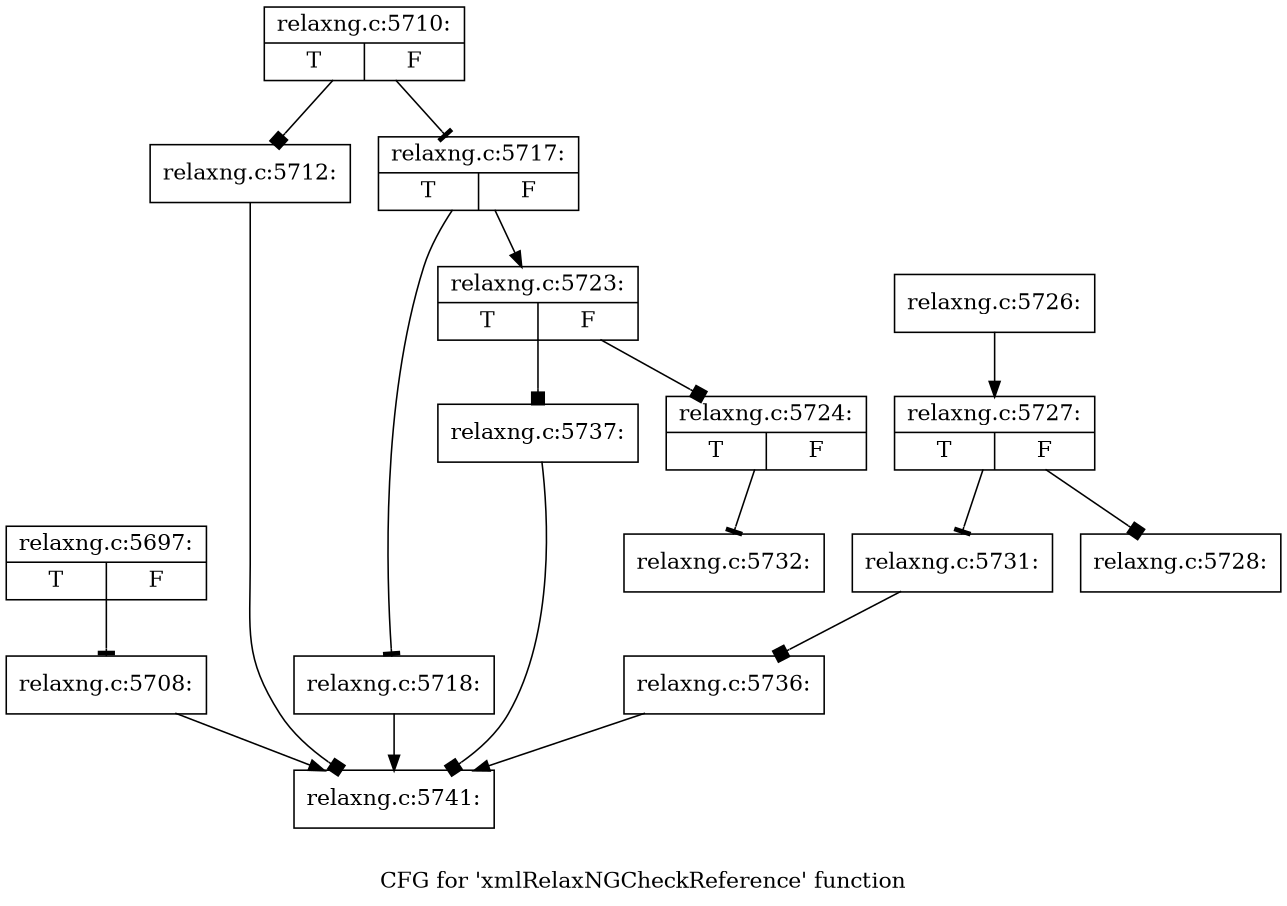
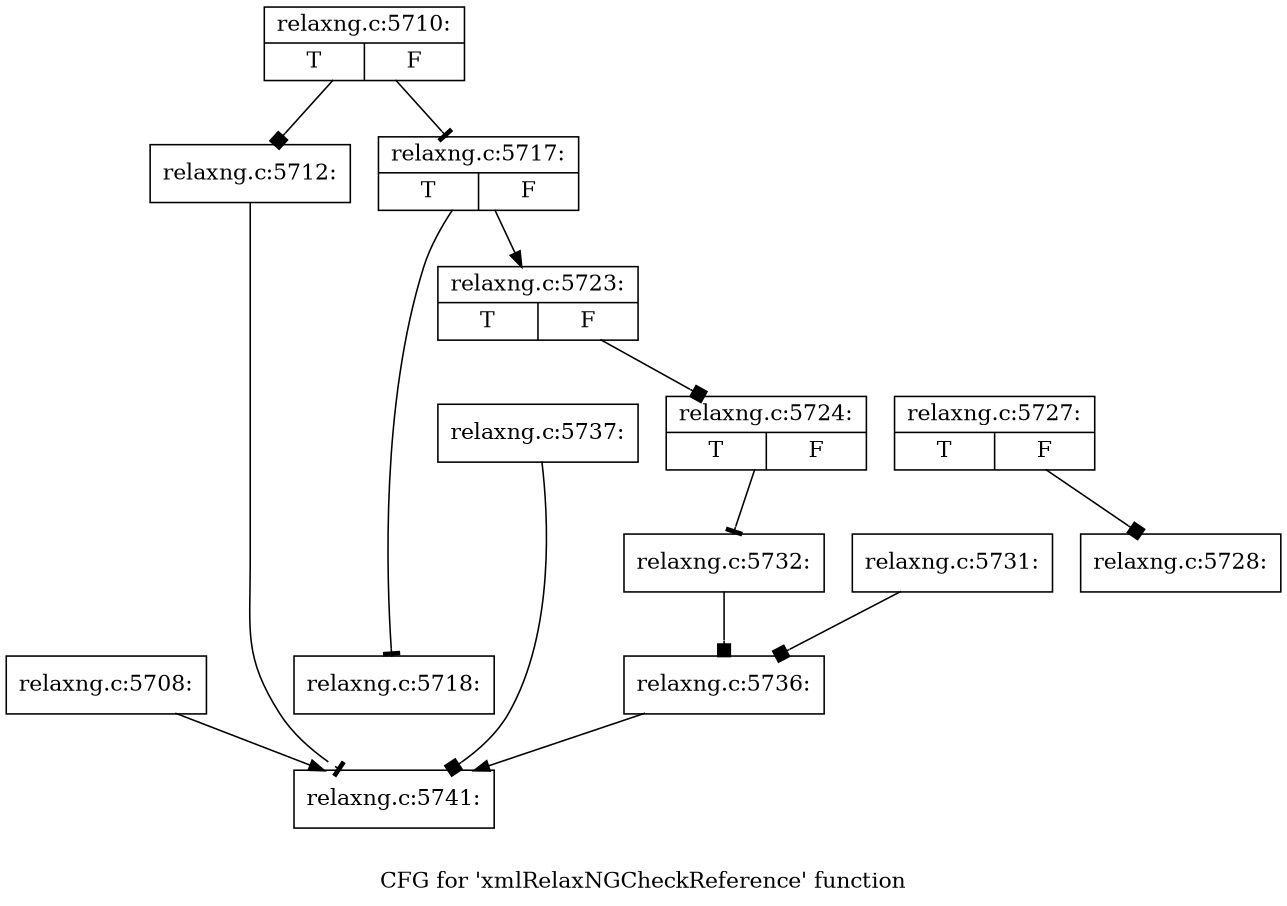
  digraph {
    label="CFG for 'xmlRelaxNGCheckReference' function"
    node [shape=record]
    edge [arrowhead=box]
-   n1 [label="{relaxng.c:5697:|{<s0>T|<s1>F}}"]
    n2 [label="{relaxng.c:5708:}"]
    n3 [label="{relaxng.c:5741:}"]
    n4 [label="{relaxng.c:5710:|{<s0>T|<s1>F}}"]
    n5 [label="{relaxng.c:5712:}"]
    n6 [label="{relaxng.c:5717:|{<s0>T|<s1>F}}"]
    n7 [label="{relaxng.c:5718:}"]
    n8 [label="{relaxng.c:5723:|{<s0>T|<s1>F}}"]
    n9 [label="{relaxng.c:5724:|{<s0>T|<s1>F}}"]
    n10 [label="{relaxng.c:5737:}"]
    n11 [label="{relaxng.c:5732:}"]
-   n12 [label="{relaxng.c:5726:}"]
    n13 [label="{relaxng.c:5727:|{<s0>T|<s1>F}}"]
    n14 [label="{relaxng.c:5736:}"]
    n15 [label="{relaxng.c:5728:}"]
    n16 [label="{relaxng.c:5731:}"]
-   n1 -> n2 [arrowhead=tee]
    n2 -> n3 [arrowhead=normal]
    n4 -> n5
    n4 -> n6 [arrowhead=tee]
-   n5 -> n3
+   n5 -> n3 [arrowhead=tee]
    n6 -> n7 [arrowhead=tee]
    n6 -> n8 [arrowhead=normal]
-   n7 -> n3 [arrowhead=normal]
    n8 -> n9
-   n8 -> n10
    n9 -> n11 [arrowhead=tee]
    n10 -> n3
-   n12 -> n13 [arrowhead=normal]
+   n11 -> n14
    n13 -> n15
-   n13 -> n16 [arrowhead=tee]
    n14 -> n3 [arrowhead=normal]
    n16 -> n14
  }
